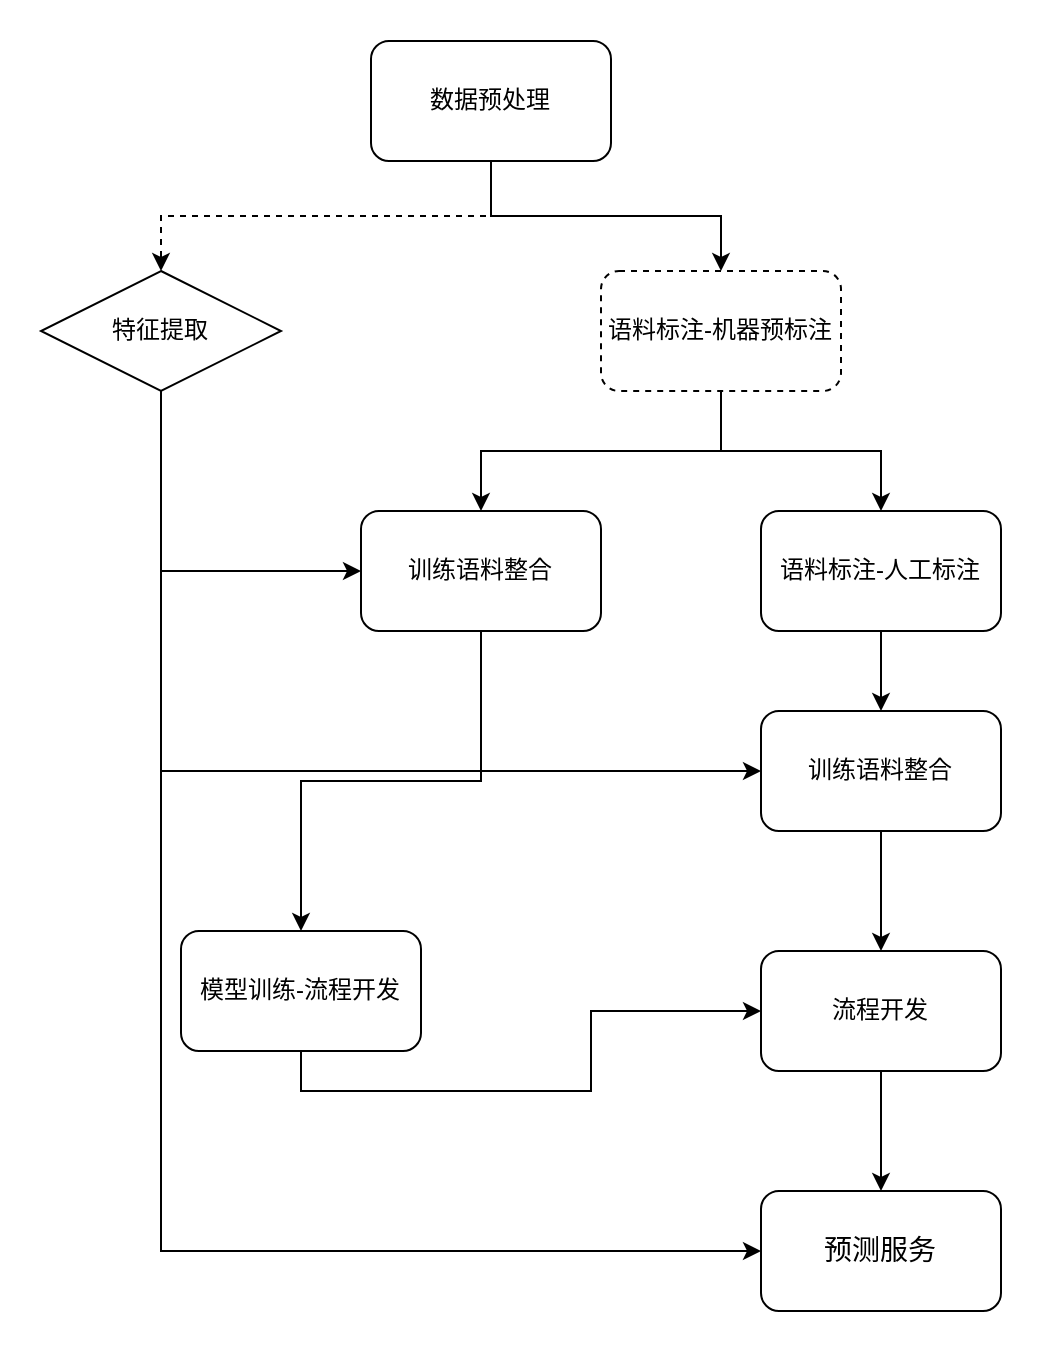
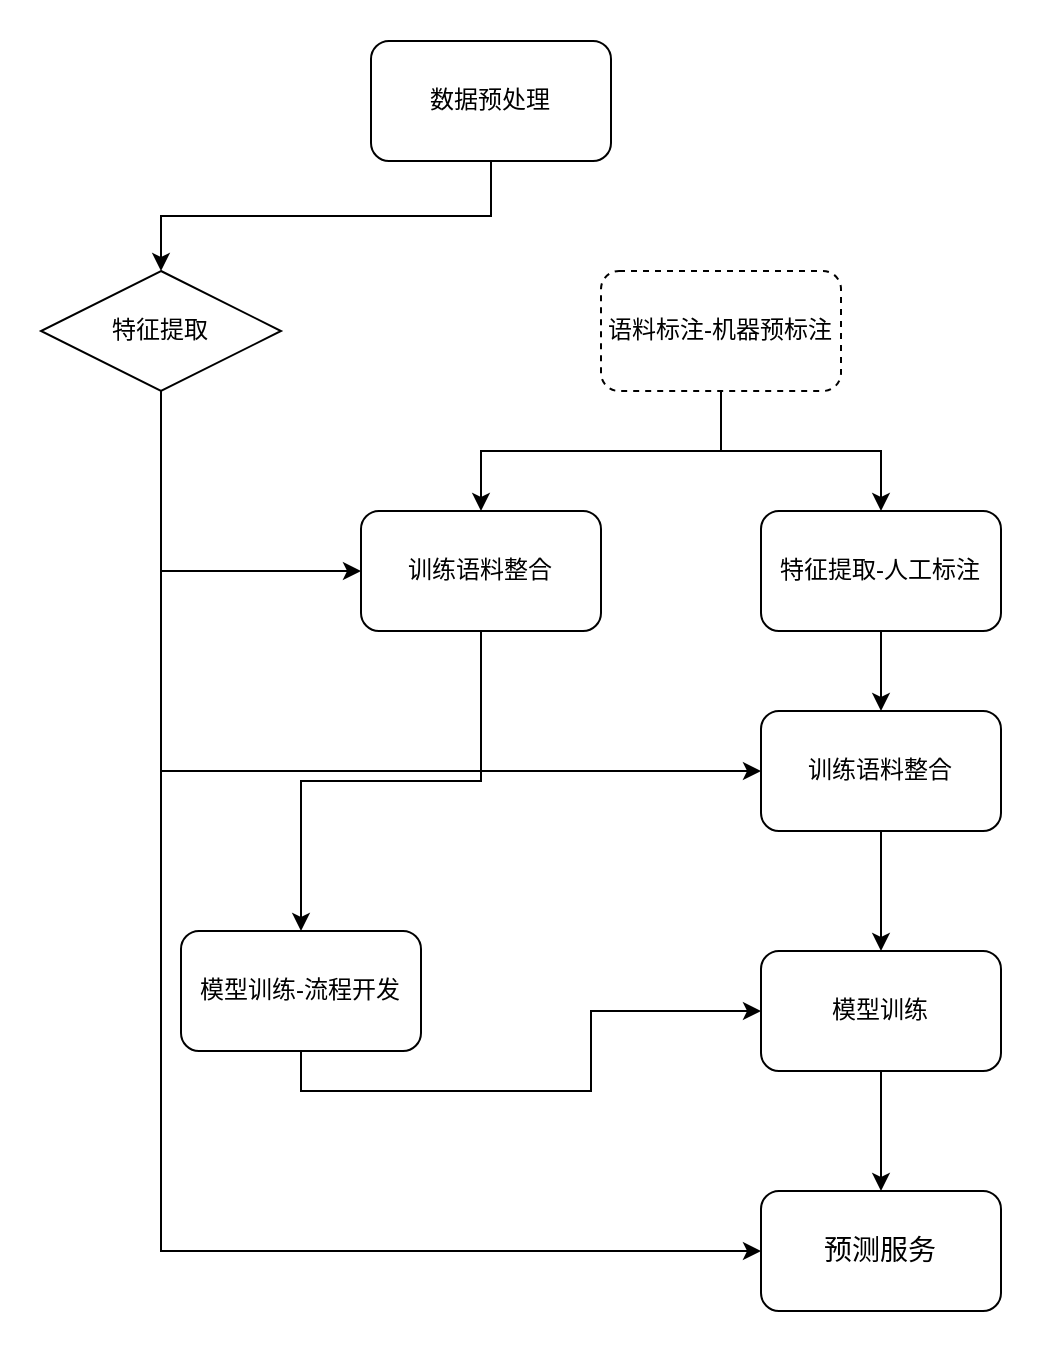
  <mxCell id="0" />
  <mxCell id="1" parent="0" />
- <mxCell id="2" style="edgeStyle=orthogonalEdgeStyle;rounded=0;orthogonalLoop=1;jettySize=auto;html=1;exitX=0.5;exitY=1;exitDx=0;exitDy=0;dashed=1;" edge="1" parent="1" source="4" target="14"><mxGeometry relative="1" as="geometry" /></mxCell>
- <mxCell id="3" style="edgeStyle=orthogonalEdgeStyle;rounded=0;orthogonalLoop=1;jettySize=auto;html=1;exitX=0.5;exitY=1;exitDx=0;exitDy=0;" edge="1" parent="1" source="4" target="10"><mxGeometry relative="1" as="geometry" /></mxCell>
+ <mxCell id="2" style="edgeStyle=orthogonalEdgeStyle;rounded=0;orthogonalLoop=1;jettySize=auto;html=1;exitX=0.5;exitY=1;exitDx=0;exitDy=0;" edge="1" parent="1" source="4" target="14"><mxGeometry relative="1" as="geometry" /></mxCell>
  <mxCell id="4" value="数据预处理" style="rounded=1;whiteSpace=wrap;html=1;" vertex="1" parent="1"><mxGeometry x="185" y="20" width="120" height="60" as="geometry" /></mxCell>
  <mxCell id="5" value="&lt;span style=&quot;font-family: &amp;#34;tahoma&amp;#34; , &amp;#34;arial&amp;#34; , &amp;#34;stheiti&amp;#34; , &amp;#34;simsun&amp;#34; ; font-size: 14px ; background-color: rgb(255 , 255 , 255)&quot;&gt;预测服务​&lt;/span&gt;&lt;span style=&quot;font-family: &amp;#34;tahoma&amp;#34; , &amp;#34;arial&amp;#34; , &amp;#34;stheiti&amp;#34; , &amp;#34;simsun&amp;#34; ; font-size: 14px ; background-color: rgb(255 , 255 , 255)&quot;&gt;​&lt;/span&gt;&lt;span style=&quot;font-family: &amp;#34;tahoma&amp;#34; , &amp;#34;arial&amp;#34; , &amp;#34;stheiti&amp;#34; , &amp;#34;simsun&amp;#34; ; font-size: 14px ; background-color: rgb(255 , 255 , 255)&quot;&gt;​&lt;/span&gt;&lt;span style=&quot;font-family: &amp;#34;tahoma&amp;#34; , &amp;#34;arial&amp;#34; , &amp;#34;stheiti&amp;#34; , &amp;#34;simsun&amp;#34; ; font-size: 14px ; background-color: rgb(255 , 255 , 255)&quot;&gt;​&lt;/span&gt;" style="rounded=1;whiteSpace=wrap;html=1;" vertex="1" parent="1"><mxGeometry x="380" y="595" width="120" height="60" as="geometry" /></mxCell>
  <mxCell id="6" style="edgeStyle=orthogonalEdgeStyle;rounded=0;orthogonalLoop=1;jettySize=auto;html=1;exitX=0.5;exitY=1;exitDx=0;exitDy=0;entryX=0;entryY=0.5;entryDx=0;entryDy=0;" edge="1" parent="1" source="7" target="18"><mxGeometry relative="1" as="geometry" /></mxCell>
  <mxCell id="7" value="模型训练-流程开发" style="rounded=1;whiteSpace=wrap;html=1;" vertex="1" parent="1"><mxGeometry x="90" y="465" width="120" height="60" as="geometry" /></mxCell>
  <mxCell id="8" style="edgeStyle=orthogonalEdgeStyle;rounded=0;orthogonalLoop=1;jettySize=auto;html=1;exitX=0.5;exitY=1;exitDx=0;exitDy=0;entryX=0.5;entryY=0;entryDx=0;entryDy=0;" edge="1" parent="1" source="10" target="16"><mxGeometry relative="1" as="geometry" /></mxCell>
  <mxCell id="9" style="edgeStyle=orthogonalEdgeStyle;rounded=0;orthogonalLoop=1;jettySize=auto;html=1;exitX=0.5;exitY=1;exitDx=0;exitDy=0;entryX=0.5;entryY=0;entryDx=0;entryDy=0;" edge="1" parent="1" source="10" target="20"><mxGeometry relative="1" as="geometry" /></mxCell>
  <mxCell id="10" value="语料标注-机器预标注" style="rounded=1;whiteSpace=wrap;html=1;dashed=1;" vertex="1" parent="1"><mxGeometry x="300" y="135" width="120" height="60" as="geometry" /></mxCell>
  <mxCell id="11" style="edgeStyle=orthogonalEdgeStyle;rounded=0;orthogonalLoop=1;jettySize=auto;html=1;exitX=0.5;exitY=1;exitDx=0;exitDy=0;entryX=0;entryY=0.5;entryDx=0;entryDy=0;" edge="1" parent="1" source="14" target="20"><mxGeometry relative="1" as="geometry" /></mxCell>
  <mxCell id="12" style="edgeStyle=orthogonalEdgeStyle;rounded=0;orthogonalLoop=1;jettySize=auto;html=1;exitX=0.5;exitY=1;exitDx=0;exitDy=0;entryX=0;entryY=0.5;entryDx=0;entryDy=0;" edge="1" parent="1" source="14" target="22"><mxGeometry relative="1" as="geometry" /></mxCell>
  <mxCell id="13" style="edgeStyle=orthogonalEdgeStyle;rounded=0;orthogonalLoop=1;jettySize=auto;html=1;exitX=0.5;exitY=1;exitDx=0;exitDy=0;entryX=0;entryY=0.5;entryDx=0;entryDy=0;" edge="1" parent="1" source="14" target="5"><mxGeometry relative="1" as="geometry" /></mxCell>
  <mxCell id="14" value="特征提取" style="rhombus;whiteSpace=wrap;html=1;" vertex="1" parent="1"><mxGeometry x="20" y="135" width="120" height="60" as="geometry" /></mxCell>
  <mxCell id="15" style="edgeStyle=orthogonalEdgeStyle;rounded=0;orthogonalLoop=1;jettySize=auto;html=1;exitX=0.5;exitY=1;exitDx=0;exitDy=0;" edge="1" parent="1" source="16" target="22"><mxGeometry relative="1" as="geometry" /></mxCell>
- <mxCell id="16" value="语料标注-人工标注" style="rounded=1;whiteSpace=wrap;html=1;" vertex="1" parent="1"><mxGeometry x="380" y="255" width="120" height="60" as="geometry" /></mxCell>
+ <mxCell id="16" value="特征提取-人工标注" style="rounded=1;whiteSpace=wrap;html=1;" vertex="1" parent="1"><mxGeometry x="380" y="255" width="120" height="60" as="geometry" /></mxCell>
  <mxCell id="17" style="edgeStyle=orthogonalEdgeStyle;rounded=0;orthogonalLoop=1;jettySize=auto;html=1;exitX=0.5;exitY=1;exitDx=0;exitDy=0;" edge="1" parent="1" source="18" target="5"><mxGeometry relative="1" as="geometry" /></mxCell>
- <mxCell id="18" value="流程开发" style="rounded=1;whiteSpace=wrap;html=1;" vertex="1" parent="1"><mxGeometry x="380" y="475" width="120" height="60" as="geometry" /></mxCell>
+ <mxCell id="18" value="模型训练" style="rounded=1;whiteSpace=wrap;html=1;" vertex="1" parent="1"><mxGeometry x="380" y="475" width="120" height="60" as="geometry" /></mxCell>
  <mxCell id="19" style="edgeStyle=orthogonalEdgeStyle;rounded=0;orthogonalLoop=1;jettySize=auto;html=1;exitX=0.5;exitY=1;exitDx=0;exitDy=0;entryX=0.5;entryY=0;entryDx=0;entryDy=0;" edge="1" parent="1" source="20" target="7"><mxGeometry relative="1" as="geometry" /></mxCell>
  <mxCell id="20" value="训练语料整合" style="rounded=1;whiteSpace=wrap;html=1;" vertex="1" parent="1"><mxGeometry x="180" y="255" width="120" height="60" as="geometry" /></mxCell>
  <mxCell id="21" style="edgeStyle=orthogonalEdgeStyle;rounded=0;orthogonalLoop=1;jettySize=auto;html=1;exitX=0.5;exitY=1;exitDx=0;exitDy=0;entryX=0.5;entryY=0;entryDx=0;entryDy=0;" edge="1" parent="1" source="22" target="18"><mxGeometry relative="1" as="geometry" /></mxCell>
  <mxCell id="22" value="训练语料整合" style="rounded=1;whiteSpace=wrap;html=1;" vertex="1" parent="1"><mxGeometry x="380" y="355" width="120" height="60" as="geometry" /></mxCell>
